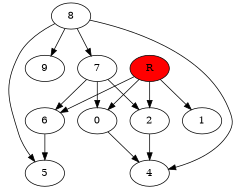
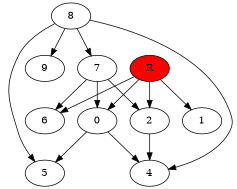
  digraph {
    2
    4
    n3 [label=0]
    5
    8
    7
    9
    6
    R [fillcolor="#ff0000" style=filled]
    1
    2 -> 4
    n3 -> 4
-   6 -> 5
+   n3 -> 5
    8 -> 4
    8 -> 5
    8 -> 7
    8 -> 9
    7 -> 2
    7 -> n3
    7 -> 6
    R -> 2
    R -> n3
    R -> 6
    R -> 1
  }
